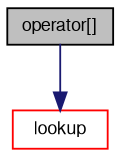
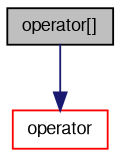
  digraph {
    rankdir=TB
    node [fontname=FreeSans fontsize=10 shape=record]
    n1 [color=black fillcolor=grey75 fontcolor=black height=0.2 label="operator[]" style=filled width=0.4]
-   n2 [color=red height=0.2 label=lookup width=0.4]
+   n2 [color=red height=0.2 label=operator width=0.4]
    n1 -> n2 [color=midnightblue fontname=FreeSans fontsize=10 labelfontname=FreeSans labelfontsize=10 style=solid]
  }
